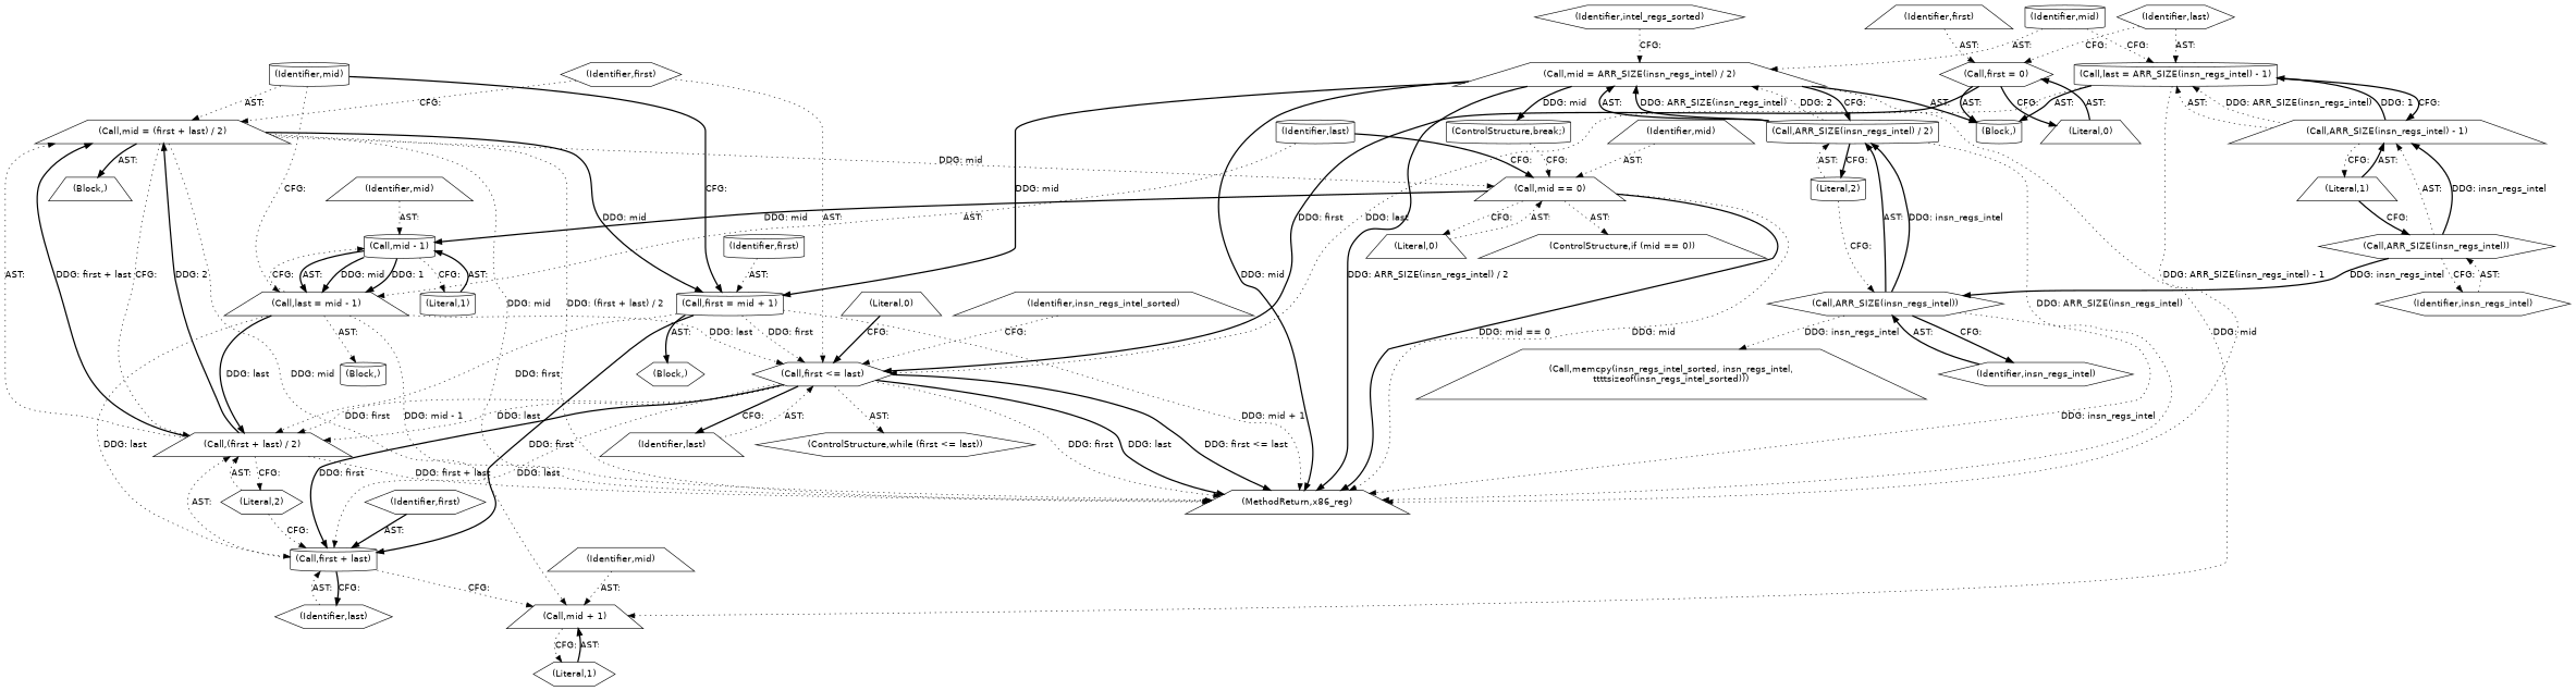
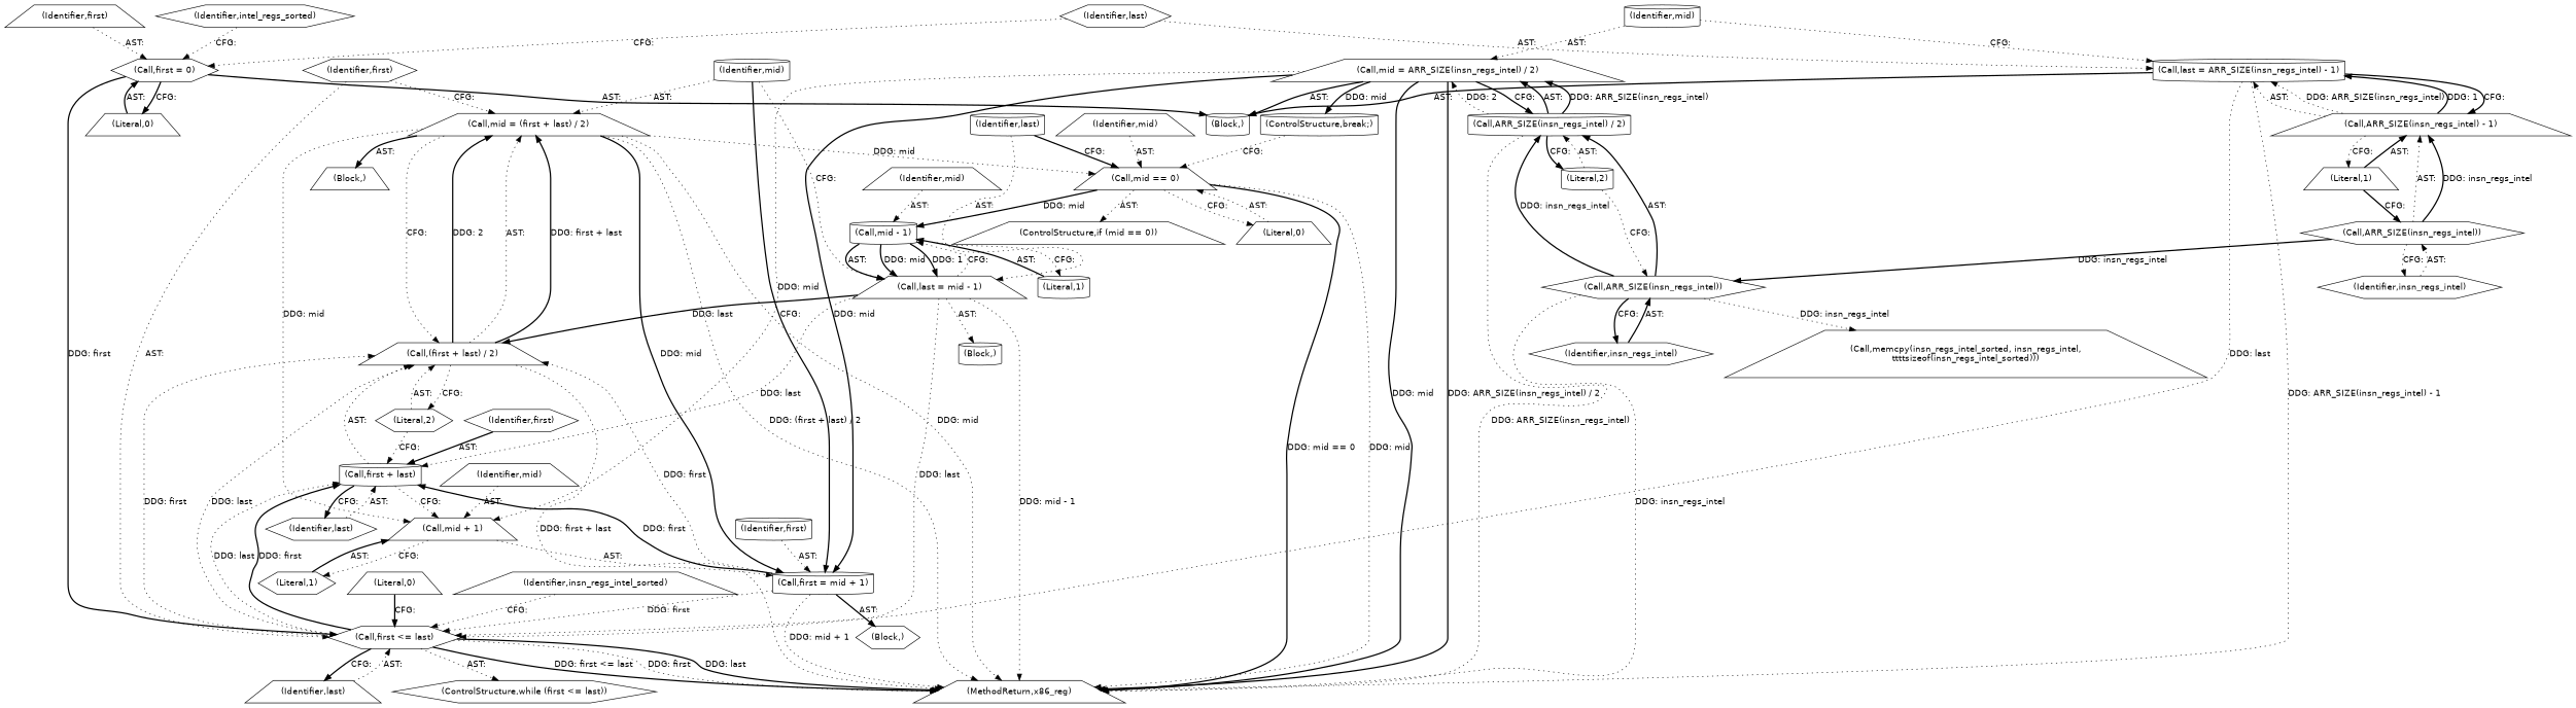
  digraph {
    fontname="DejaVu Sans"
    node [fontname="DejaVu Sans" shape=trapezium]
    edge [fontname="DejaVu Sans" style=dotted]
    n1 [label="(Call,mid = (first + last) / 2)"]
    n2 [label="(Call,(first + last) / 2)"]
    n3 [label="(Call,first = mid + 1)" shape=cylinder]
    n4 [label="(Call,mid == 0)"]
    n5 [label="(Call,mid + 1)"]
    n6 [label="(Block,)"]
    n7 [label="(MethodReturn,x86_reg)"]
    n8 [label="(Literal,2)" shape=hexagon]
    n9 [label="(Call,first <= last)" shape=hexagon]
    n10 [label="(Call,first + last)" shape=cylinder]
    n11 [label="(Block,)" shape=hexagon]
    n12 [label="(Call,mid - 1)" shape=cylinder]
    n13 [label="(Literal,0)"]
    n14 [label="(ControlStructure,if (mid == 0))"]
    n15 [label="(Literal,1)" shape=hexagon]
    n16 [label="(Identifier,last)"]
    n17 [label="(ControlStructure,while (first <= last))" shape=hexagon]
    n18 [label="(Identifier,last)" shape=hexagon]
    n19 [label="(Call,first = 0)" shape=hexagon]
    n20 [label="(Literal,0)"]
    n21 [label="(Block,)" shape=cylinder]
    n22 [label="(Call,mid = ARR_SIZE(insn_regs_intel) / 2)"]
    n23 [label="(Call,ARR_SIZE(insn_regs_intel) / 2)" shape=cylinder]
    n24 [label="(ControlStructure,break;)" shape=cylinder]
    n25 [label="(Literal,2)" shape=cylinder]
    n26 [label="(Call,ARR_SIZE(insn_regs_intel))" shape=hexagon]
    n27 [label="(Call,memcpy(insn_regs_intel_sorted, insn_regs_intel,\n\t\t\t\tsizeof(insn_regs_intel_sorted)))"]
    n28 [label="(Identifier,insn_regs_intel)" shape=hexagon]
    n29 [label="(Call,ARR_SIZE(insn_regs_intel))" shape=hexagon]
    n30 [label="(Call,ARR_SIZE(insn_regs_intel) - 1)"]
    n31 [label="(Identifier,insn_regs_intel)" shape=hexagon]
    n32 [label="(Call,last = ARR_SIZE(insn_regs_intel) - 1)" shape=cylinder]
    n33 [label="(Literal,1)"]
    n34 [label="(Call,last = mid - 1)"]
    n35 [label="(Block,)" shape=cylinder]
    n36 [label="(Literal,1)" shape=cylinder]
    n37 [label="(Identifier,first)" shape=hexagon]
    n38 [label="(Identifier,insn_regs_intel_sorted)"]
    n39 [label="(Identifier,mid)"]
    n40 [label="(Identifier,intel_regs_sorted)" shape=hexagon]
    n41 [label="(Identifier,first)" shape=hexagon]
    n42 [label="(Identifier,mid)" shape=cylinder]
    n43 [label="(Identifier,last)" shape=cylinder]
    n44 [label="(Identifier,mid)"]
    n45 [label="(Identifier,first)"]
    n46 [label="(Identifier,mid)"]
    n47 [label="(Identifier,first)" shape=cylinder]
    n48 [label="(Literal,0)"]
    n49 [label="(Identifier,last)" shape=hexagon]
    n50 [label="(Identifier,mid)" shape=cylinder]
    n1 -> n2 [label="CFG: "]
    n1 -> n3 [label="DDG: mid" style=bold]
    n1 -> n4 [label="DDG: mid"]
    n1 -> n5 [label="DDG: mid"]
    n1 -> n6 [label="AST: " style=bold]
    n1 -> n7 [label="DDG: (first + last) / 2"]
    n1 -> n7 [label="DDG: mid"]
    n2 -> n1 [label="AST: "]
    n2 -> n1 [label="DDG: first + last" style=bold]
    n2 -> n1 [label="DDG: 2" style=bold]
    n2 -> n7 [label="DDG: first + last"]
    n2 -> n8 [label="CFG: "]
    n3 -> n2 [label="DDG: first"]
    n3 -> n7 [label="DDG: mid + 1"]
    n3 -> n9 [label="DDG: first"]
    n3 -> n10 [label="DDG: first" style=bold]
    n3 -> n11 [label="AST: " style=bold]
    n4 -> n7 [label="DDG: mid == 0" style=bold]
    n4 -> n7 [label="DDG: mid"]
    n4 -> n12 [label="DDG: mid" style=bold]
    n4 -> n13 [label="CFG: "]
    n4 -> n14 [label="AST: "]
+   n5 -> n3 [label="AST: "]
    n5 -> n15 [label="CFG: "]
    n8 -> n2 [label="AST: "]
    n8 -> n10 [label="CFG: "]
    n9 -> n2 [label="DDG: first"]
    n9 -> n2 [label="DDG: last"]
    n9 -> n7 [label="DDG: first <= last" style=bold]
    n9 -> n7 [label="DDG: first"]
    n9 -> n7 [label="DDG: last" style=bold]
    n9 -> n10 [label="DDG: first" style=bold]
    n9 -> n10 [label="DDG: last"]
    n9 -> n16 [label="CFG: " style=bold]
    n9 -> n17 [label="AST: "]
    n10 -> n2 [label="AST: "]
    n10 -> n5 [label="CFG: "]
    n10 -> n18 [label="CFG: " style=bold]
    n12 -> n34 [label="AST: " style=bold]
    n12 -> n34 [label="DDG: mid" style=bold]
    n12 -> n34 [label="DDG: 1" style=bold]
    n12 -> n36 [label="CFG: "]
    n13 -> n4 [label="AST: "]
    n15 -> n5 [label="AST: " style=bold]
    n16 -> n9 [label="AST: "]
    n18 -> n10 [label="AST: "]
    n19 -> n9 [label="DDG: first" style=bold]
    n19 -> n20 [label="CFG: " style=bold]
    n19 -> n21 [label="AST: " style=bold]
    n20 -> n19 [label="AST: " style=bold]
    n22 -> n3 [label="DDG: mid" style=bold]
    n22 -> n5 [label="DDG: mid"]
    n22 -> n7 [label="DDG: mid" style=bold]
    n22 -> n7 [label="DDG: ARR_SIZE(insn_regs_intel) / 2" style=bold]
    n22 -> n21 [label="AST: " style=bold]
    n22 -> n23 [label="CFG: " style=bold]
    n22 -> n24 [label="DDG: mid" style=bold]
    n23 -> n7 [label="DDG: ARR_SIZE(insn_regs_intel)"]
    n23 -> n22 [label="AST: " style=bold]
    n23 -> n22 [label="DDG: ARR_SIZE(insn_regs_intel)" style=bold]
    n23 -> n22 [label="DDG: 2"]
    n23 -> n25 [label="CFG: " style=bold]
    n24 -> n4 [label="CFG: "]
    n25 -> n23 [label="AST: "]
    n25 -> n26 [label="CFG: "]
    n26 -> n7 [label="DDG: insn_regs_intel"]
    n26 -> n23 [label="AST: " style=bold]
    n26 -> n23 [label="DDG: insn_regs_intel" style=bold]
    n26 -> n27 [label="DDG: insn_regs_intel"]
    n26 -> n28 [label="CFG: " style=bold]
    n28 -> n26 [label="AST: " style=bold]
    n29 -> n26 [label="DDG: insn_regs_intel" style=bold]
    n29 -> n30 [label="AST: "]
    n29 -> n30 [label="DDG: insn_regs_intel" style=bold]
    n29 -> n31 [label="CFG: "]
    n30 -> n32 [label="AST: "]
    n30 -> n32 [label="DDG: ARR_SIZE(insn_regs_intel)"]
    n30 -> n32 [label="DDG: 1" style=bold]
    n30 -> n33 [label="CFG: "]
    n31 -> n29 [label="AST: "]
    n32 -> n7 [label="DDG: ARR_SIZE(insn_regs_intel) - 1"]
    n32 -> n9 [label="DDG: last"]
    n32 -> n21 [label="AST: " style=bold]
    n32 -> n30 [label="CFG: " style=bold]
    n33 -> n29 [label="CFG: " style=bold]
    n33 -> n30 [label="AST: " style=bold]
    n34 -> n2 [label="DDG: last" style=bold]
    n34 -> n7 [label="DDG: mid - 1"]
    n34 -> n9 [label="DDG: last"]
    n34 -> n10 [label="DDG: last"]
    n34 -> n12 [label="CFG: "]
    n34 -> n35 [label="AST: "]
    n36 -> n12 [label="AST: " style=bold]
    n37 -> n10 [label="AST: " style=bold]
    n38 -> n9 [label="CFG: "]
    n39 -> n12 [label="AST: "]
-   n40 -> n22 [label="CFG: "]
+   n40 -> n19 [label="CFG: "]
    n41 -> n1 [label="CFG: "]
    n41 -> n9 [label="AST: "]
    n42 -> n22 [label="AST: "]
    n42 -> n32 [label="CFG: "]
    n43 -> n4 [label="CFG: " style=bold]
    n43 -> n34 [label="AST: "]
    n44 -> n5 [label="AST: "]
    n45 -> n19 [label="AST: "]
    n46 -> n4 [label="AST: "]
    n47 -> n3 [label="AST: "]
    n48 -> n9 [label="CFG: " style=bold]
    n49 -> n19 [label="CFG: "]
    n49 -> n32 [label="AST: "]
    n50 -> n1 [label="AST: "]
    n50 -> n3 [label="CFG: " style=bold]
    n50 -> n34 [label="CFG: "]
  }
